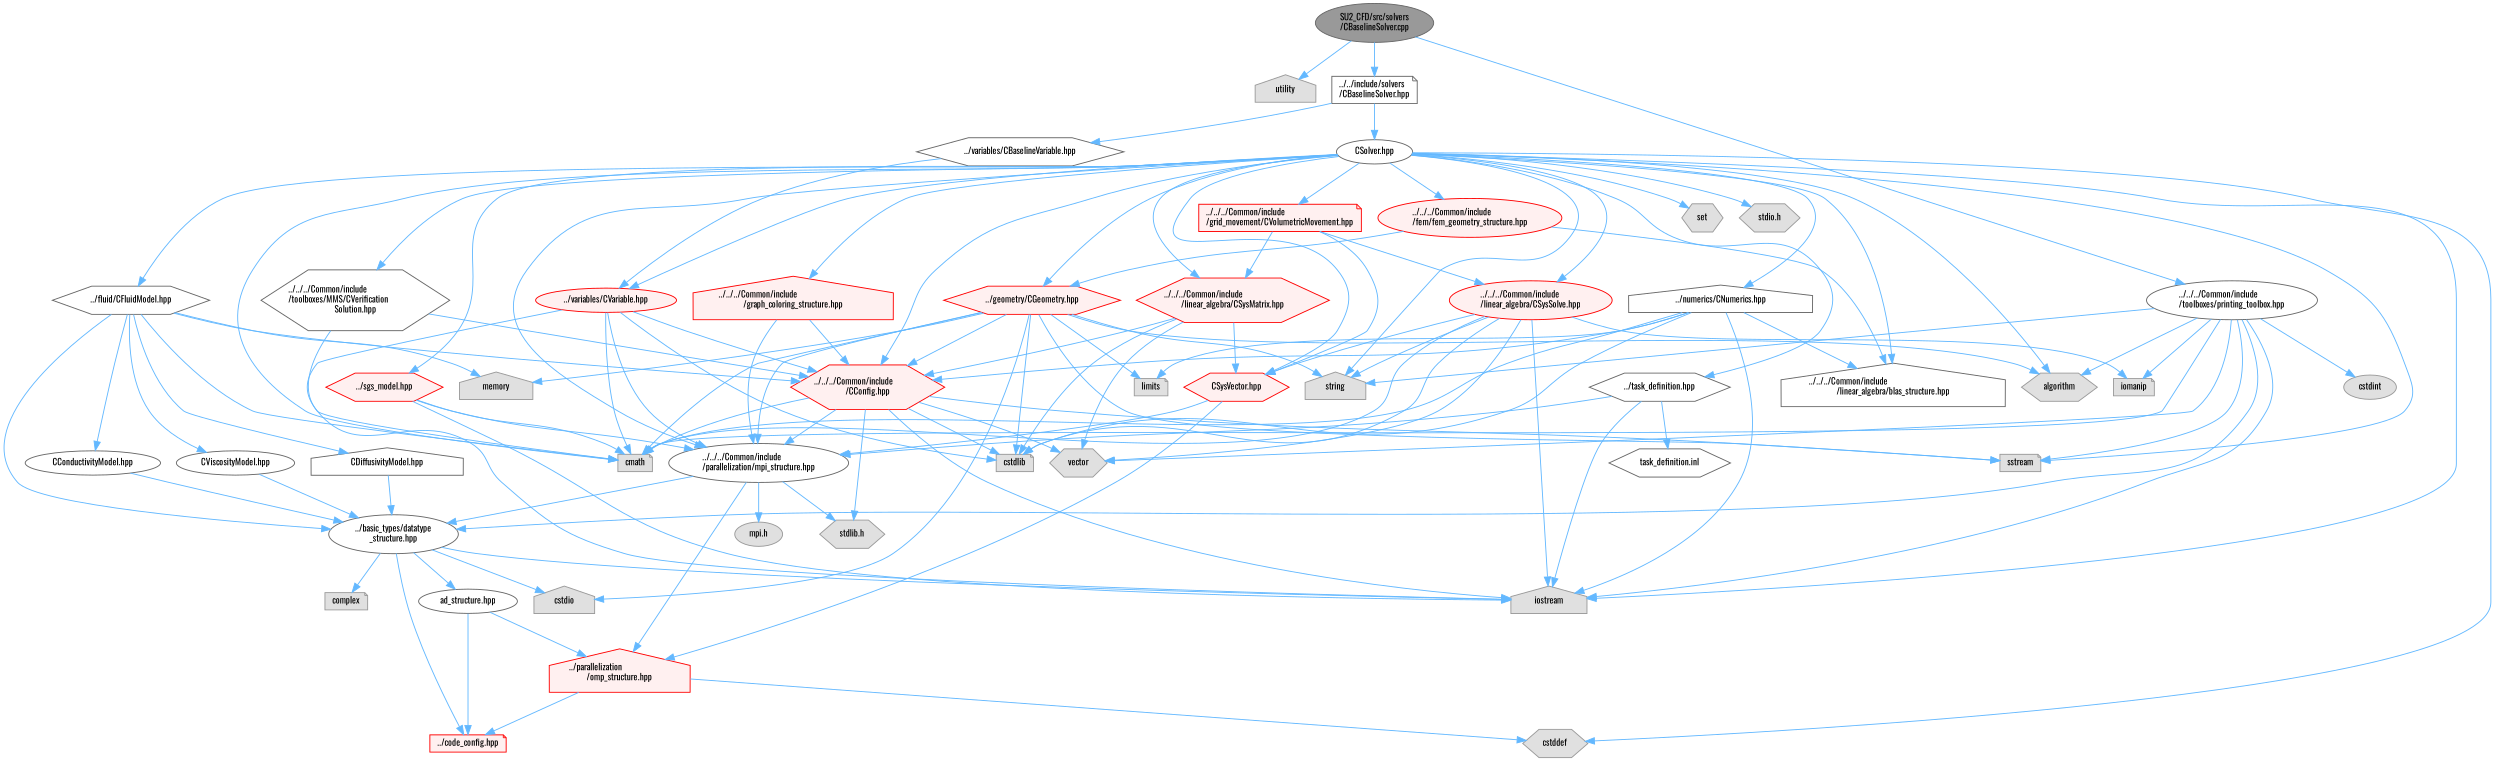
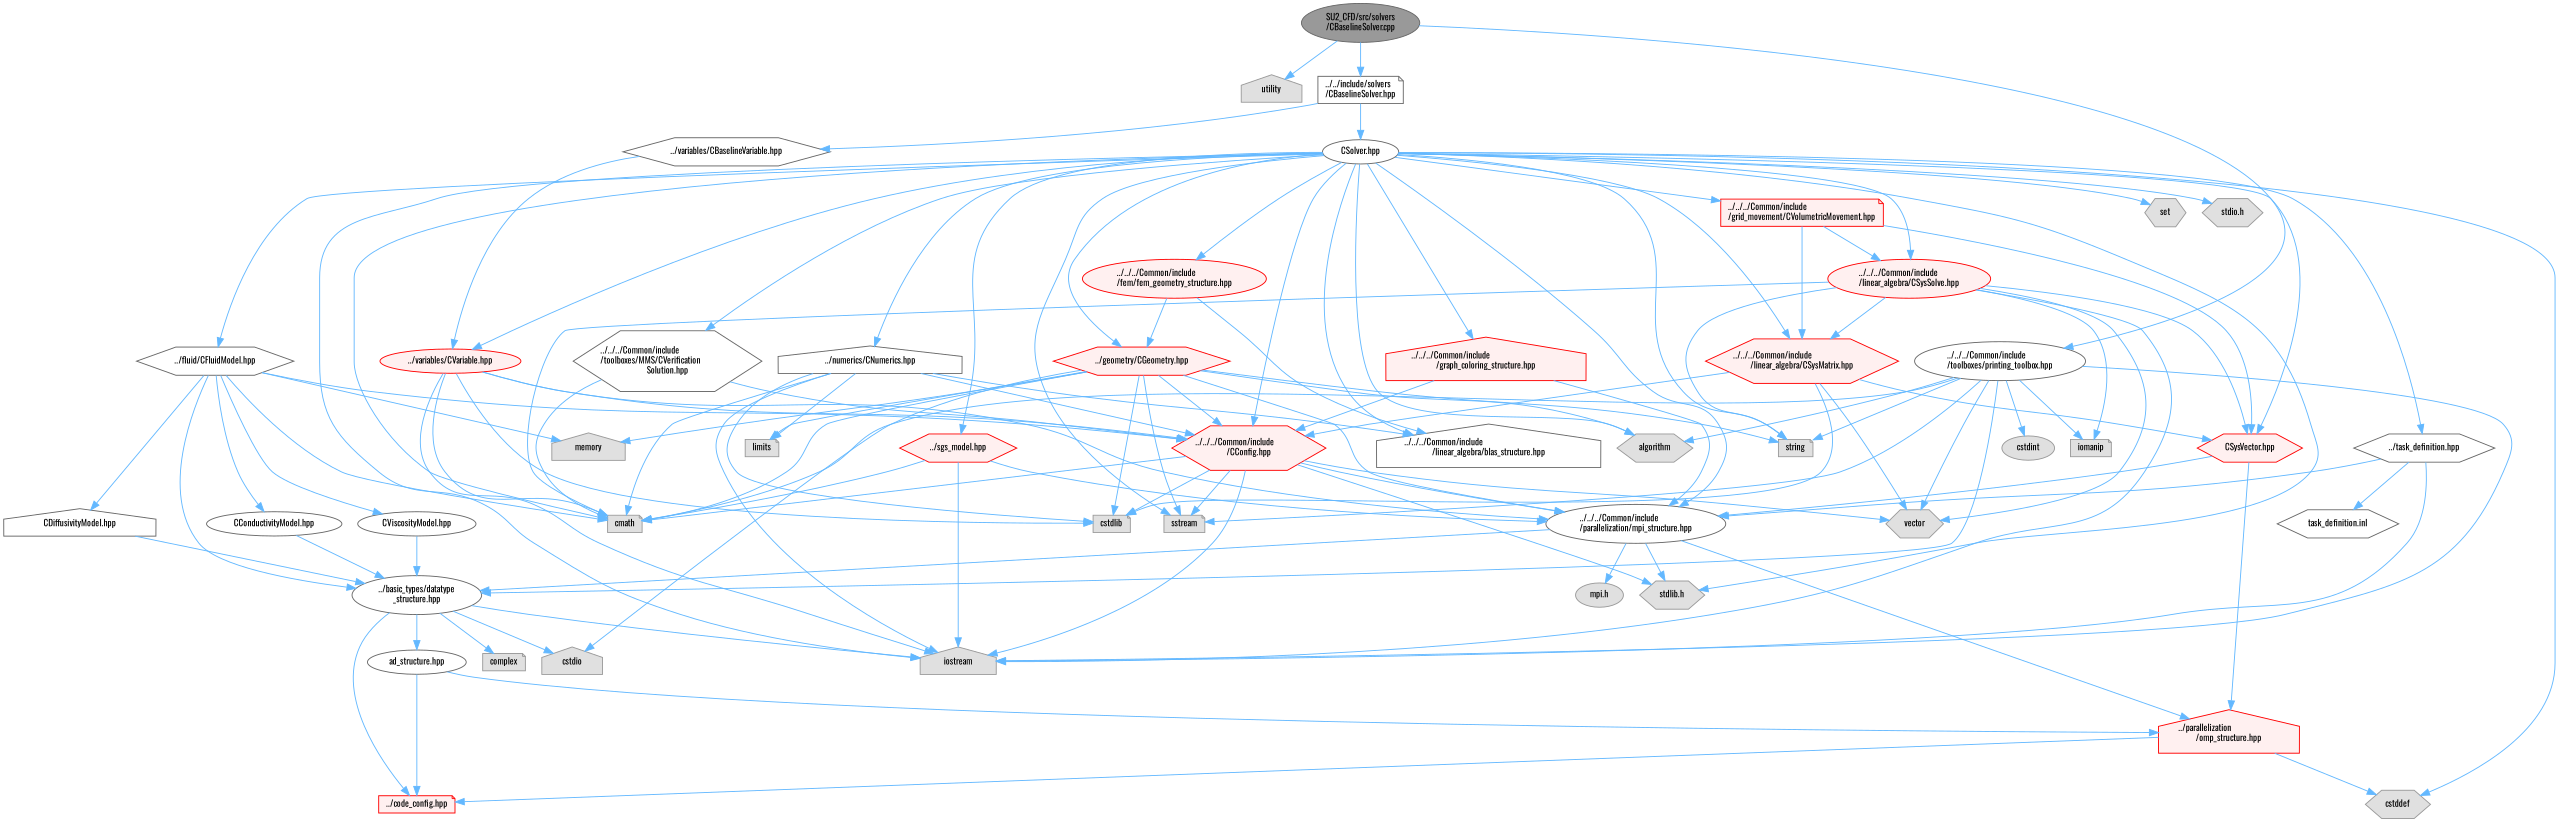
  digraph {
    fontname=Oswald
    node [color=grey60 fillcolor="#E0E0E0" fontname=Oswald fontsize=10 shape=hexagon style=filled]
    edge [color=steelblue1 fontname=Oswald fontsize=10 labelfontname=Helvetica labelfontsize=10 style=solid]
    n1 [color=gray40 fillcolor=grey60 fontcolor=black height=0.2 label="SU2_CFD/src/solvers\l/CBaselineSolver.cpp" shape=ellipse width=0.4]
    n2 [height=0.2 label=utility shape=house width=0.4]
    n3 [color=grey40 fillcolor=white height=0.2 label="../../include/solvers\l/CBaselineSolver.hpp" shape=note width=0.4]
    n4 [color=grey40 fillcolor=white height=0.2 label="../../../Common/include\l/toolboxes/printing_toolbox.hpp" shape=ellipse width=0.4]
    n5 [color=grey40 fillcolor=white height=0.2 label="CSolver.hpp" shape=ellipse width=0.4]
    n6 [color=grey40 fillcolor=white height=0.2 label="../variables/CBaselineVariable.hpp" width=0.4]
    n7 [height=0.2 label=iostream shape=house width=0.4]
    n8 [height=0.2 label=cmath shape=note width=0.4]
-   n9 [height=0.2 label=string shape=house width=0.4]
+   n9 [height=0.2 label=string shape=note width=0.4]
    n10 [height=0.2 label=sstream shape=note width=0.4]
    n11 [height=0.2 label=algorithm width=0.4]
    n12 [color=grey40 fillcolor=white height=0.2 label="../basic_types/datatype\l_structure.hpp" shape=ellipse width=0.4]
    n13 [height=0.2 label=vector width=0.4]
    n14 [height=0.2 label=iomanip shape=note width=0.4]
    n15 [height=0.2 label=cstdint shape=ellipse width=0.4]
    n16 [color=grey40 fillcolor=white height=0.2 label="../../../Common/include\l/parallelization/mpi_structure.hpp" shape=ellipse width=0.4]
    n17 [height=0.2 label="stdlib.h" width=0.4]
    n18 [height=0.2 label=cstddef width=0.4]
    n19 [height=0.2 label=set width=0.4]
    n20 [height=0.2 label="stdio.h" width=0.4]
    n21 [color=grey40 fillcolor=white height=0.2 label="../fluid/CFluidModel.hpp" width=0.4]
    n22 [color=red fillcolor="#FFF0F0" height=0.2 label="../../../Common/include\l/CConfig.hpp" width=0.4]
    n23 [color=grey40 fillcolor=white height=0.2 label="../task_definition.hpp" width=0.4]
    n24 [color=grey40 fillcolor=white height=0.2 label="../numerics/CNumerics.hpp" shape=house width=0.4]
    n25 [color=grey40 fillcolor=white height=0.2 label="../../../Common/include\l/linear_algebra/blas_structure.hpp" shape=house width=0.4]
    n26 [color=red fillcolor="#FFF0F0" height=0.2 label="../sgs_model.hpp" width=0.4]
    n27 [color=red fillcolor="#FFF0F0" height=0.2 label="../../../Common/include\l/fem/fem_geometry_structure.hpp" shape=ellipse width=0.4]
    n28 [color=red fillcolor="#FFF0F0" height=0.2 label="../geometry/CGeometry.hpp" width=0.4]
    n29 [color=red fillcolor="#FFF0F0" height=0.2 label="../../../Common/include\l/linear_algebra/CSysMatrix.hpp" width=0.4]
    n30 [color=red fillcolor="#FFF0F0" height=0.2 label="CSysVector.hpp" width=0.4]
    n31 [color=red fillcolor="#FFF0F0" height=0.2 label="../../../Common/include\l/linear_algebra/CSysSolve.hpp" shape=ellipse width=0.4]
    n32 [color=red fillcolor="#FFF0F0" height=0.2 label="../../../Common/include\l/grid_movement/CVolumetricMovement.hpp" shape=note width=0.4]
    n33 [color=red fillcolor="#FFF0F0" height=0.2 label="../../../Common/include\l/graph_coloring_structure.hpp" shape=house width=0.4]
    n34 [color=grey40 fillcolor=white height=0.2 label="../../../Common/include\l/toolboxes/MMS/CVerification\lSolution.hpp" width=0.4]
    n35 [color=red fillcolor="#FFF0F0" height=0.2 label="../variables/CVariable.hpp" shape=ellipse width=0.4]
    n36 [color=red fillcolor="#FFF0F0" height=0.2 label="../parallelization\l/omp_structure.hpp" shape=house width=0.4]
    n37 [height=0.2 label="mpi.h" shape=ellipse width=0.4]
    n38 [height=0.2 label=memory shape=house width=0.4]
    n39 [color=grey40 fillcolor=white height=0.2 label="CConductivityModel.hpp" shape=ellipse width=0.4]
    n40 [color=grey40 fillcolor=white height=0.2 label="CViscosityModel.hpp" shape=ellipse width=0.4]
    n41 [color=grey40 fillcolor=white height=0.2 label="CDiffusivityModel.hpp" shape=house width=0.4]
    n42 [height=0.2 label=cstdlib shape=note width=0.4]
    n43 [color=grey40 fillcolor=white height=0.2 label="task_definition.inl" width=0.4]
    n44 [height=0.2 label=limits shape=note width=0.4]
    n45 [height=0.2 label=cstdio shape=house width=0.4]
    n46 [height=0.2 label=complex shape=note width=0.4]
    n47 [color=red fillcolor="#FFF0F0" height=0.2 label="../code_config.hpp" shape=note width=0.4]
    n48 [color=grey40 fillcolor=white height=0.2 label="ad_structure.hpp" shape=ellipse width=0.4]
    n1 -> n2
    n1 -> n3
    n1 -> n4
    n3 -> n5
    n3 -> n6
    n4 -> n7
    n4 -> n8
    n4 -> n9
    n4 -> n10
    n4 -> n11
    n4 -> n12
    n4 -> n13
    n4 -> n14
    n4 -> n15
    n5 -> n7
    n5 -> n8
    n5 -> n9
    n5 -> n10
    n5 -> n11
    n5 -> n16
+   n5 -> n17
    n5 -> n18
    n5 -> n19
    n5 -> n20
    n5 -> n21
    n5 -> n22
    n5 -> n23
    n5 -> n24
    n5 -> n25
    n5 -> n26
    n5 -> n27
    n5 -> n28
    n5 -> n29
    n5 -> n30
    n5 -> n31
    n5 -> n32
    n5 -> n33
    n5 -> n34
    n5 -> n35
    n6 -> n35
    n12 -> n7
    n12 -> n45
    n12 -> n46
    n12 -> n47
    n12 -> n48
    n16 -> n12
    n16 -> n17
    n16 -> n36
    n16 -> n37
    n21 -> n8
    n21 -> n12
    n21 -> n22
    n21 -> n38
    n21 -> n39
    n21 -> n40
    n21 -> n41
    n22 -> n7
    n22 -> n8
    n22 -> n10
    n22 -> n13
    n22 -> n16
    n22 -> n17
    n22 -> n42
    n23 -> n7
    n23 -> n16
    n23 -> n43
    n24 -> n7
    n24 -> n8
    n24 -> n22
    n24 -> n25
    n24 -> n42
    n24 -> n44
    n26 -> n7
    n26 -> n8
    n26 -> n16
    n27 -> n25
    n27 -> n28
    n28 -> n8
    n28 -> n9
    n28 -> n10
    n28 -> n11
    n28 -> n16
    n28 -> n22
    n28 -> n38
    n28 -> n42
    n28 -> n44
    n28 -> n45
    n29 -> n13
    n29 -> n22
    n29 -> n30
    n29 -> n42
    n30 -> n16
    n30 -> n36
    n31 -> n7
    n31 -> n8
    n31 -> n9
    n31 -> n13
    n31 -> n14
    n31 -> n30
-   n31 -> n42
+   n31 -> n29
    n32 -> n29
    n32 -> n30
    n32 -> n31
    n33 -> n16
    n33 -> n22
    n34 -> n8
    n34 -> n22
    n35 -> n7
    n35 -> n8
    n35 -> n16
    n35 -> n22
    n35 -> n42
    n36 -> n18
    n36 -> n47
    n39 -> n12
    n40 -> n12
    n41 -> n12
    n48 -> n36
    n48 -> n47
  }
